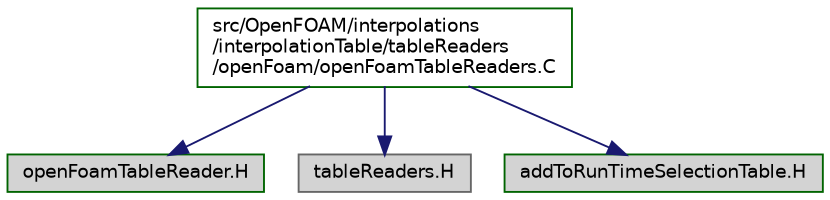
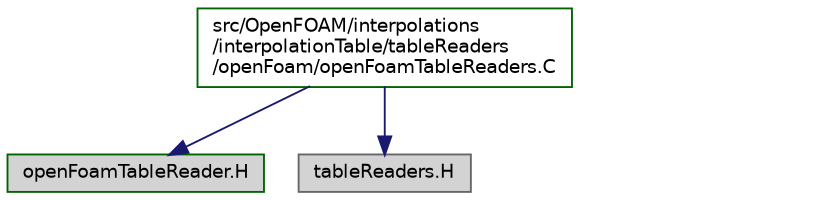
  digraph {
    node [color=darkgreen fillcolor=lightgrey fontname=Helvetica fontsize=10 shape=record style=filled]
    edge [color=midnightblue fontname=Helvetica fontsize=10 labelfontname=Helvetica labelfontsize=10 style=solid]
    n1 [fillcolor=white fontcolor=black height=0.2 label="src/OpenFOAM/interpolations\l/interpolationTable/tableReaders\l/openFoam/openFoamTableReaders.C" width=0.4]
    n2 [height=0.2 label="openFoamTableReader.H" width=0.4]
    n3 [color=gray40 height=0.2 label="tableReaders.H" width=0.4]
-   n4 [height=0.2 label="addToRunTimeSelectionTable.H" width=0.4]
    n1 -> n2
    n1 -> n3
-   n1 -> n4
  }
